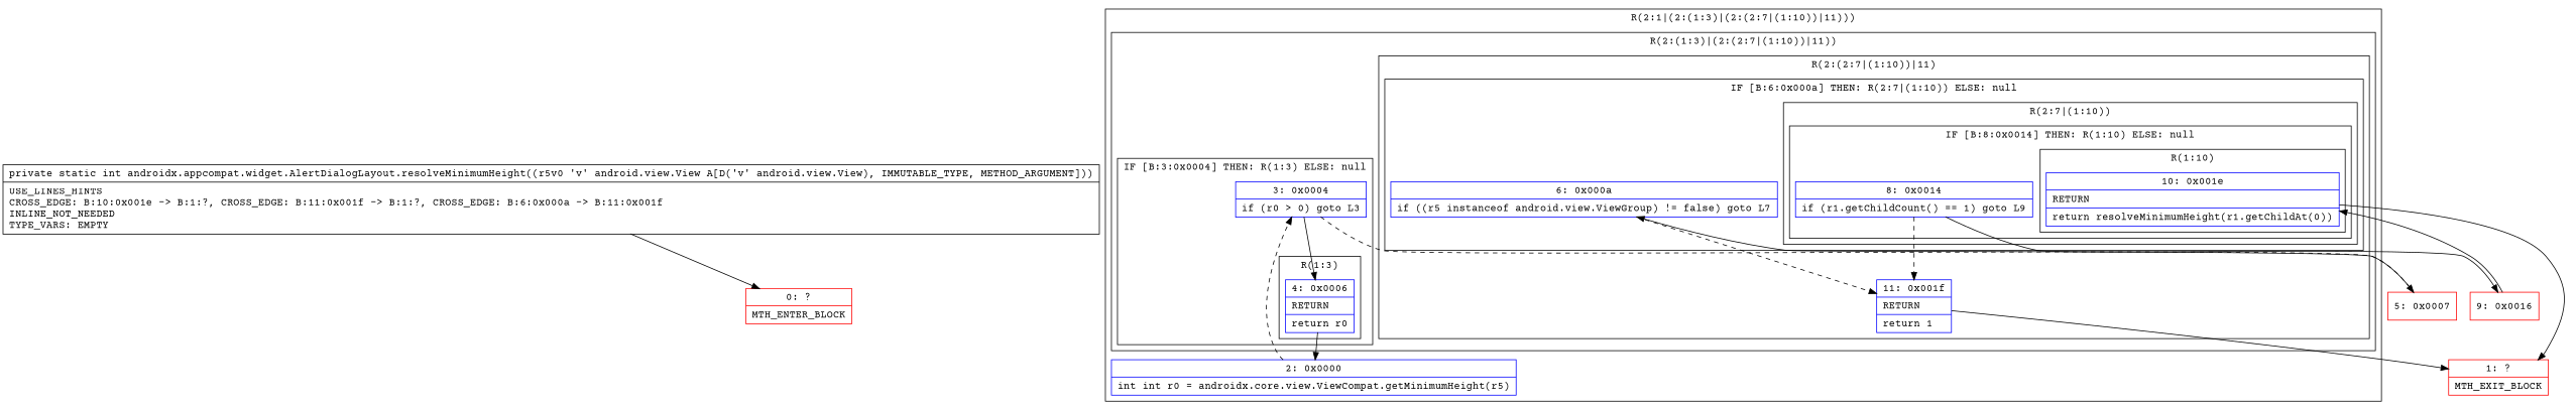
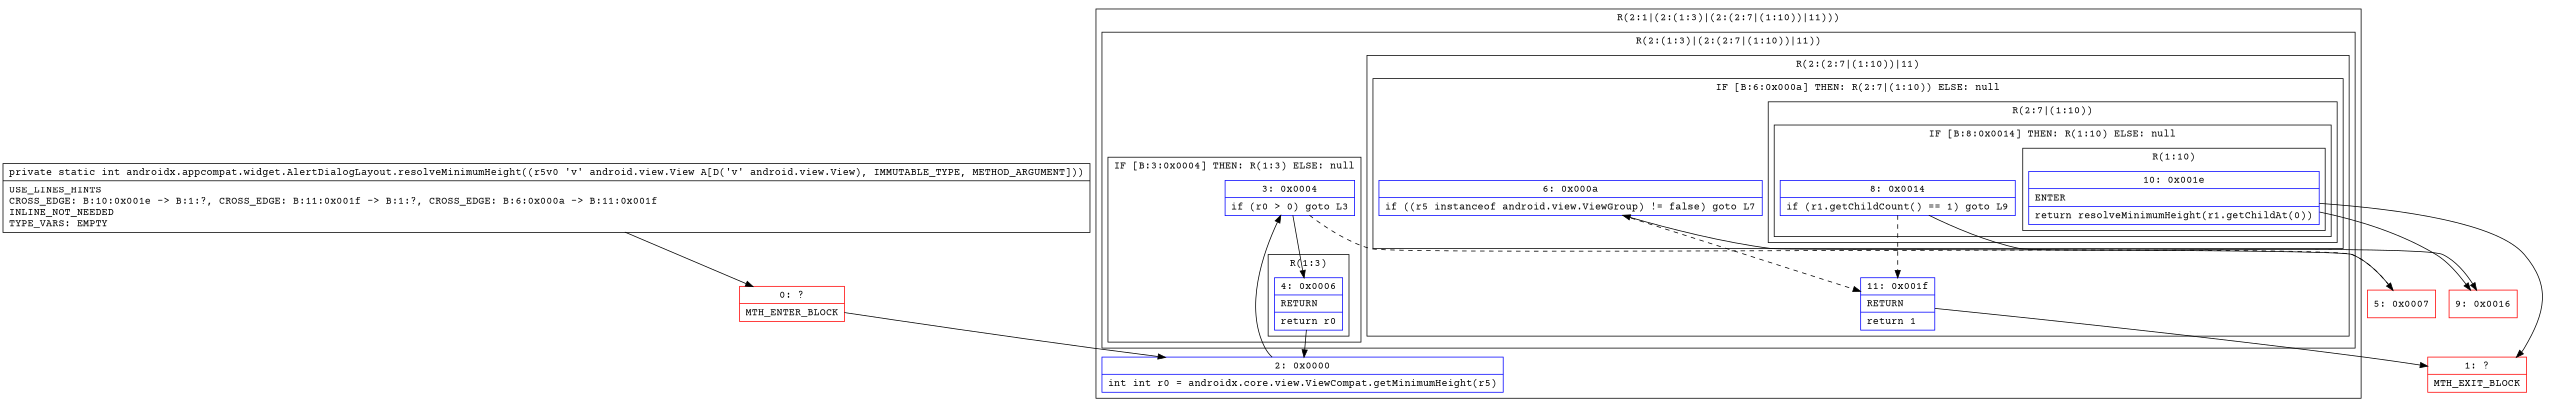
  digraph {
    fontname="Courier Prime"
    node [color=blue fontname="Courier Prime" shape=record]
    edge [fontname="Courier Prime"]
    n1 [label="{4\:\ 0x0006|RETURN\l|return r0\l}"]
    n2 [label="{3\:\ 0x0004|if (r0 \> 0) goto L3\l}"]
-   n3 [label="{10\:\ 0x001e|RETURN\l|return resolveMinimumHeight(r1.getChildAt(0))\l}"]
+   n3 [label="{10\:\ 0x001e|ENTER\l|return resolveMinimumHeight(r1.getChildAt(0))\l}"]
    n4 [label="{8\:\ 0x0014|if (r1.getChildCount() == 1) goto L9\l}"]
    n5 [label="{6\:\ 0x000a|if ((r5 instanceof android.view.ViewGroup) != false) goto L7\l}"]
    n6 [label="{11\:\ 0x001f|RETURN\l|return 1\l}"]
    n7 [label="{2\:\ 0x0000|int int r0 = androidx.core.view.ViewCompat.getMinimumHeight(r5)\l}"]
    n8 [color=red label="{5\:\ 0x0007}"]
    n9 [color=red label="{1\:\ ?|MTH_EXIT_BLOCK\l}"]
    n10 [color=red label="{9\:\ 0x0016}"]
    n11 [color=red label="{0\:\ ?|MTH_ENTER_BLOCK\l}"]
    n12 [label="{private static int androidx.appcompat.widget.AlertDialogLayout.resolveMinimumHeight((r5v0 'v' android.view.View A[D('v' android.view.View), IMMUTABLE_TYPE, METHOD_ARGUMENT]))  | USE_LINES_HINTS\lCROSS_EDGE: B:10:0x001e \-\> B:1:?, CROSS_EDGE: B:11:0x001f \-\> B:1:?, CROSS_EDGE: B:6:0x000a \-\> B:11:0x001f\lINLINE_NOT_NEEDED\lTYPE_VARS: EMPTY\l}" color=""]
    subgraph cluster_1 {
      label="R(2:1|(2:(1:3)|(2:(2:7|(1:10))|11)))"
      n7
      subgraph cluster_2 {
        label="R(2:(1:3)|(2:(2:7|(1:10))|11))"
        subgraph cluster_3 {
          label="IF [B:3:0x0004] THEN: R(1:3) ELSE: null"
          n2
          subgraph cluster_4 {
            label="R(1:3)"
            n1
          }
        }
        subgraph cluster_5 {
          label="R(2:(2:7|(1:10))|11)"
          n6
          subgraph cluster_6 {
            label="IF [B:6:0x000a] THEN: R(2:7|(1:10)) ELSE: null"
            n5
            subgraph cluster_7 {
              label="R(2:7|(1:10))"
              subgraph cluster_8 {
                label="IF [B:8:0x0014] THEN: R(1:10) ELSE: null"
                n4
                subgraph cluster_9 {
                  label="R(1:10)"
                  n3
                }
              }
            }
          }
        }
      }
    }
    n1 -> n7
    n2 -> n1
    n2 -> n8 [style=dashed]
    n3 -> n9
    n4 -> n6 [style=dashed]
    n4 -> n10
    n5 -> n6 [style=dashed]
    n6 -> n9
-   n7 -> n2 [style=dashed]
+   n7 -> n2
    n8 -> n5
-   n10 -> n3
+   n3 -> n10
+   n11 -> n7
    n12 -> n11
  }
